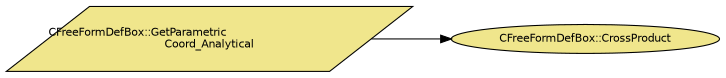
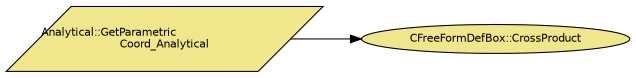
  digraph {
    rankdir=RL
    node [color=black fillcolor=khaki fontname=Helvetica fontsize=10 style=filled]
    n1 [fontcolor=black height=0.2 label="CFreeFormDefBox::CrossProduct" shape=ellipse width=0.4]
-   n2 [height=0.2 label="CFreeFormDefBox::GetParametric\lCoord_Analytical" shape=parallelogram width=0.4]
+   n2 [height=0.2 label="Analytical::GetParametric\lCoord_Analytical" shape=parallelogram width=0.4]
    n1 -> n2 [color=black dir=back fontname=Helvetica fontsize=10 labelfontname=Helvetica labelfontsize=10 style=solid]
  }
